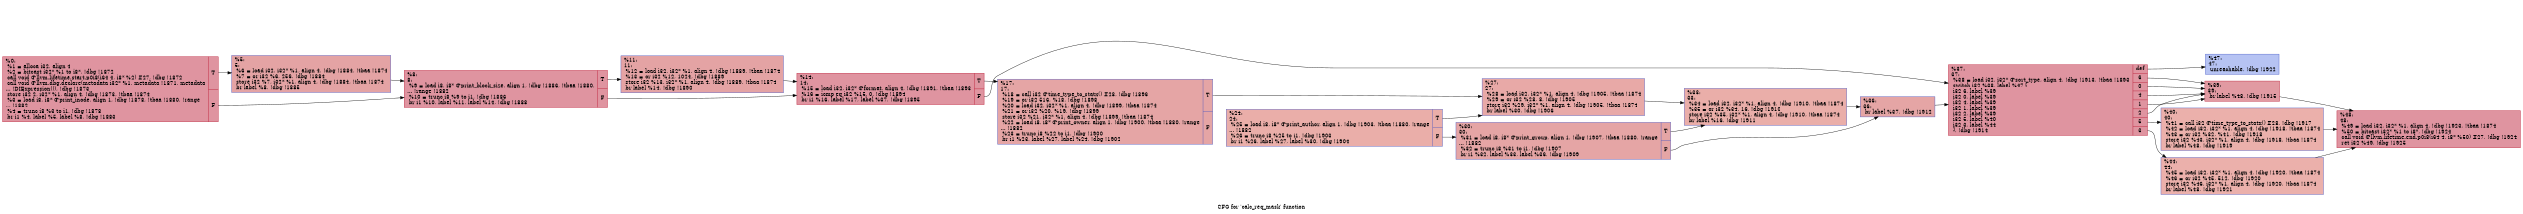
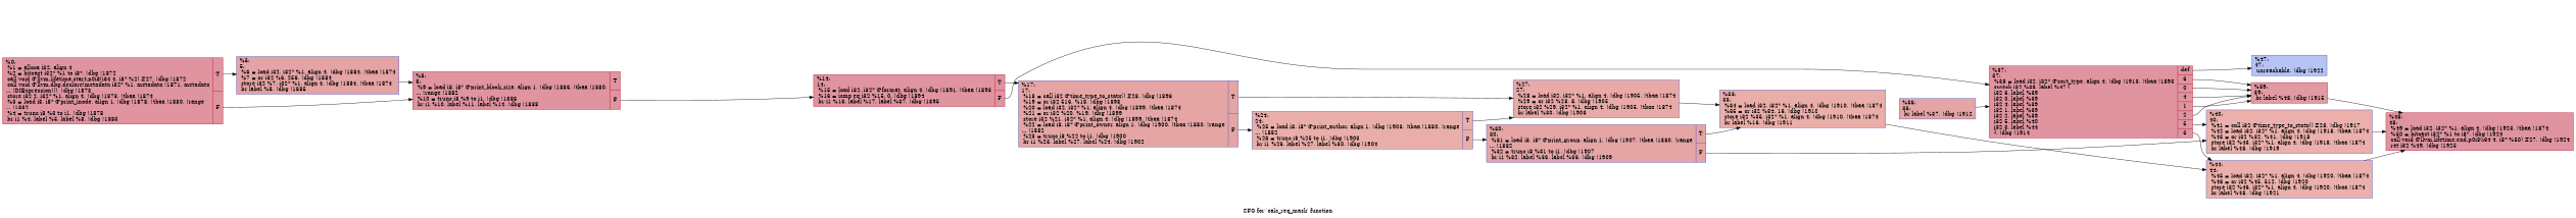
  digraph {
    label="CFG for 'calc_req_mask' function"
    rankdir=LR
    node [color="#3d50c3ff" fillcolor="#b70d2870" shape=record style=filled]
    n1 [color="#b70d28ff" label="{%0:\l  %1 = alloca i32, align 4\l  %2 = bitcast i32* %1 to i8*, !dbg !1872\l  call void @llvm.lifetime.start.p0i8(i64 4, i8* %2) #27, !dbg !1872\l  call void @llvm.dbg.declare(metadata i32* %1, metadata !1871, metadata\l... !DIExpression()), !dbg !1873\l  store i32 2, i32* %1, align 4, !dbg !1873, !tbaa !1874\l  %3 = load i8, i8* @print_inode, align 1, !dbg !1878, !tbaa !1880, !range\l... !1882\l  %4 = trunc i8 %3 to i1, !dbg !1878\l  br i1 %4, label %5, label %8, !dbg !1883\l|{<s0>T|<s1>F}}"]
    n2 [fillcolor="#c32e3170" label="{%5:\l5:                                                \l  %6 = load i32, i32* %1, align 4, !dbg !1884, !tbaa !1874\l  %7 = or i32 %6, 256, !dbg !1884\l  store i32 %7, i32* %1, align 4, !dbg !1884, !tbaa !1874\l  br label %8, !dbg !1885\l}"]
    n3 [color="#b70d28ff" label="{%8:\l8:                                                \l  %9 = load i8, i8* @print_block_size, align 1, !dbg !1886, !tbaa !1880,\l... !range !1882\l  %10 = trunc i8 %9 to i1, !dbg !1886\l  br i1 %10, label %11, label %14, !dbg !1888\l|{<s0>T|<s1>F}}"]
-   n4 [fillcolor="#c32e3170" label="{%11:\l11:                                               \l  %12 = load i32, i32* %1, align 4, !dbg !1889, !tbaa !1874\l  %13 = or i32 %12, 1024, !dbg !1889\l  store i32 %13, i32* %1, align 4, !dbg !1889, !tbaa !1874\l  br label %14, !dbg !1890\l}"]
    n5 [color="#b70d28ff" label="{%14:\l14:                                               \l  %15 = load i32, i32* @format, align 4, !dbg !1891, !tbaa !1893\l  %16 = icmp eq i32 %15, 0, !dbg !1894\l  br i1 %16, label %17, label %37, !dbg !1895\l|{<s0>T|<s1>F}}"]
    n6 [fillcolor="#c5333470" label="{%17:\l17:                                               \l  %18 = call i32 @time_type_to_statx() #28, !dbg !1896\l  %19 = or i32 516, %18, !dbg !1898\l  %20 = load i32, i32* %1, align 4, !dbg !1899, !tbaa !1874\l  %21 = or i32 %20, %19, !dbg !1899\l  store i32 %21, i32* %1, align 4, !dbg !1899, !tbaa !1874\l  %22 = load i8, i8* @print_owner, align 1, !dbg !1900, !tbaa !1880, !range\l... !1882\l  %23 = trunc i8 %22 to i1, !dbg !1900\l  br i1 %23, label %27, label %24, !dbg !1902\l|{<s0>T|<s1>F}}"]
    n7 [color="#b70d28ff" label="{%37:\l37:                                               \l  %38 = load i32, i32* @sort_type, align 4, !dbg !1913, !tbaa !1893\l  switch i32 %38, label %47 [\l    i32 6, label %39\l    i32 0, label %39\l    i32 4, label %39\l    i32 1, label %39\l    i32 2, label %39\l    i32 5, label %40\l    i32 3, label %44\l  ], !dbg !1914\l|{<s0>def|<s1>6|<s2>0|<s3>4|<s4>1|<s5>2|<s6>5|<s7>3}}"]
    n8 [fillcolor="#ca3b3770" label="{%27:\l27:                                               \l  %28 = load i32, i32* %1, align 4, !dbg !1905, !tbaa !1874\l  %29 = or i32 %28, 8, !dbg !1905\l  store i32 %29, i32* %1, align 4, !dbg !1905, !tbaa !1874\l  br label %30, !dbg !1906\l}"]
    n9 [fillcolor="#d0473d70" label="{%24:\l24:                                               \l  %25 = load i8, i8* @print_author, align 1, !dbg !1903, !tbaa !1880, !range\l... !1882\l  %26 = trunc i8 %25 to i1, !dbg !1903\l  br i1 %26, label %27, label %30, !dbg !1904\l|{<s0>T|<s1>F}}"]
    n10 [fillcolor="#5977e370" label="{%47:\l47:                                               \l  unreachable, !dbg !1922\l}"]
    n11 [color="#b70d28ff" fillcolor="#bb1b2c70" label="{%39:\l39:                                               \l  br label %48, !dbg !1915\l}"]
    n12 [fillcolor="#d24b4070" label="{%40:\l40:                                               \l  %41 = call i32 @time_type_to_statx() #28, !dbg !1917\l  %42 = load i32, i32* %1, align 4, !dbg !1918, !tbaa !1874\l  %43 = or i32 %32, %41, !dbg !1918\l  store i32 %43, i32* %1, align 4, !dbg !1918, !tbaa !1874\l  br label %48, !dbg !1919\l}"]
    n13 [fillcolor="#d24b4070" label="{%44:\l44:                                               \l  %45 = load i32, i32* %1, align 4, !dbg !1920, !tbaa !1874\l  %46 = or i32 %45, 512, !dbg !1920\l  store i32 %46, i32* %1, align 4, !dbg !1920, !tbaa !1874\l  br label %48, !dbg !1921\l}"]
    n14 [fillcolor="#d0473d70" label="{%33:\l33:                                               \l  %34 = load i32, i32* %1, align 4, !dbg !1910, !tbaa !1874\l  %35 = or i32 %34, 16, !dbg !1910\l  store i32 %35, i32* %1, align 4, !dbg !1910, !tbaa !1874\l  br label %16, !dbg !1911\l}"]
    n15 [fillcolor="#c5333470" label="{%30:\l30:                                               \l  %31 = load i8, i8* @print_group, align 1, !dbg !1907, !tbaa !1880, !range\l... !1882\l  %32 = trunc i8 %31 to i1, !dbg !1907\l  br i1 %32, label %33, label %36, !dbg !1909\l|{<s0>T|<s1>F}}"]
    n16 [color="#b70d28ff" label="{%48:\l48:                                               \l  %49 = load i32, i32* %1, align 4, !dbg !1923, !tbaa !1874\l  %50 = bitcast i32* %1 to i8*, !dbg !1924\l  call void @llvm.lifetime.end.p0i8(i64 4, i8* %50) #27, !dbg !1924\l  ret i32 %49, !dbg !1925\l}"]
    n17 [fillcolor="#c5333470" label="{%36:\l36:                                               \l  br label %37, !dbg !1912\l}"]
    n1 -> n2 [tailport=s0]
    n1 -> n3 [tailport=s1]
    n2 -> n3
-   n3 -> n4 [tailport=s0]
    n3 -> n5 [tailport=s1]
-   n4 -> n5
    n5 -> n6 [tailport=s0]
    n5 -> n7 [tailport=s1]
    n6 -> n8 [tailport=s0]
+   n6 -> n9 [tailport=s1]
    n7 -> n10 [tailport=s0]
    n7 -> n11 [tailport=s1]
    n7 -> n11 [tailport=s2]
    n7 -> n11 [tailport=s3]
    n7 -> n11 [tailport=s4]
    n7 -> n11 [tailport=s5]
    n7 -> n12 [tailport=s6]
    n7 -> n13 [tailport=s7]
    n8 -> n14
    n9 -> n8 [tailport=s0]
    n9 -> n15 [tailport=s1]
    n11 -> n16
    n12 -> n16
    n13 -> n16
-   n14 -> n17
+   n14 -> n13
    n15 -> n14 [tailport=s0]
-   n15 -> n17 [tailport=s1]
+   n15 -> n12 [tailport=s1]
    n17 -> n7
  }
